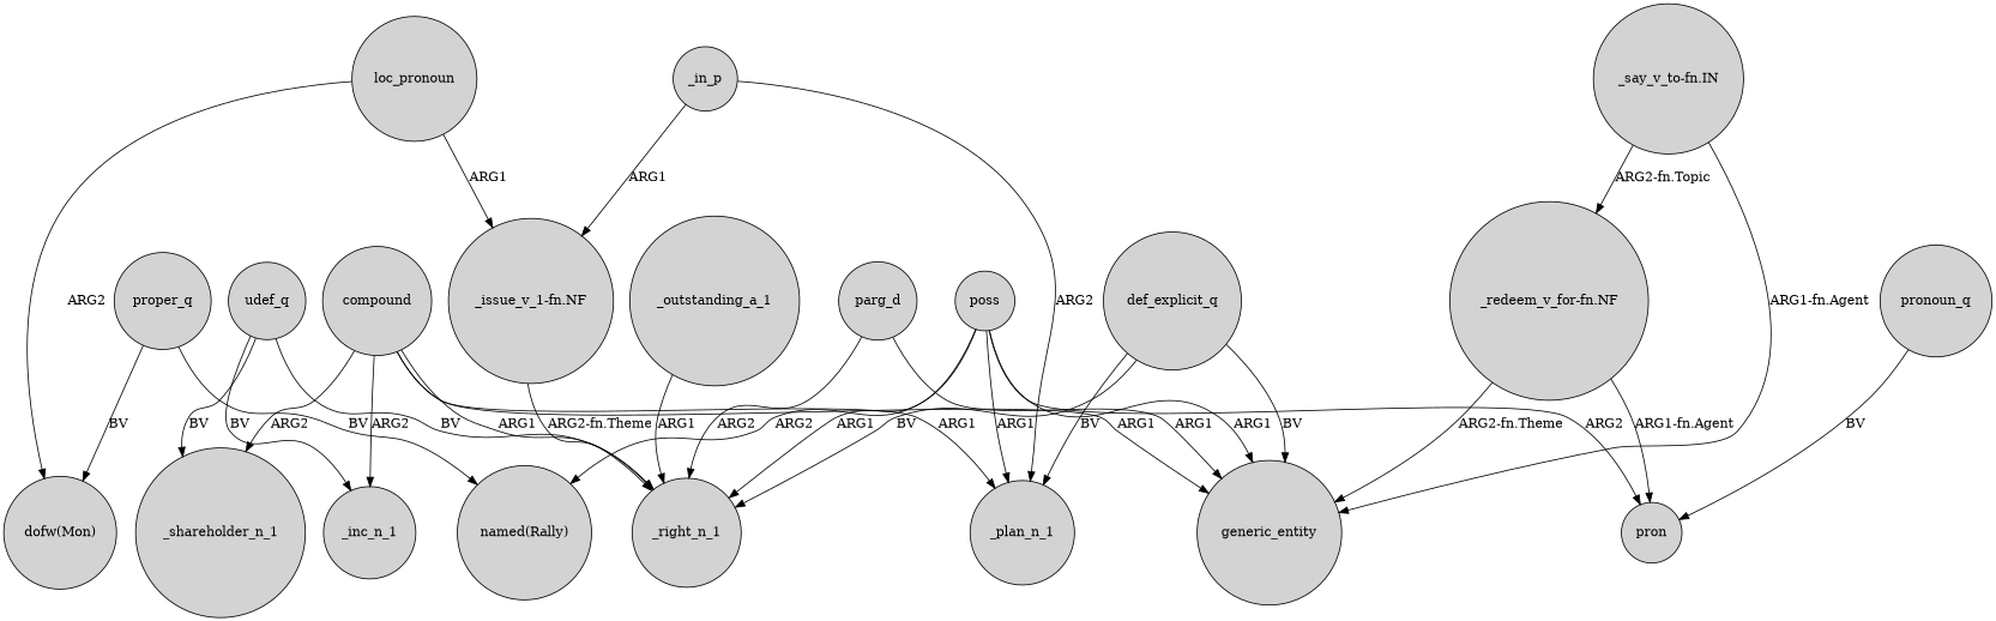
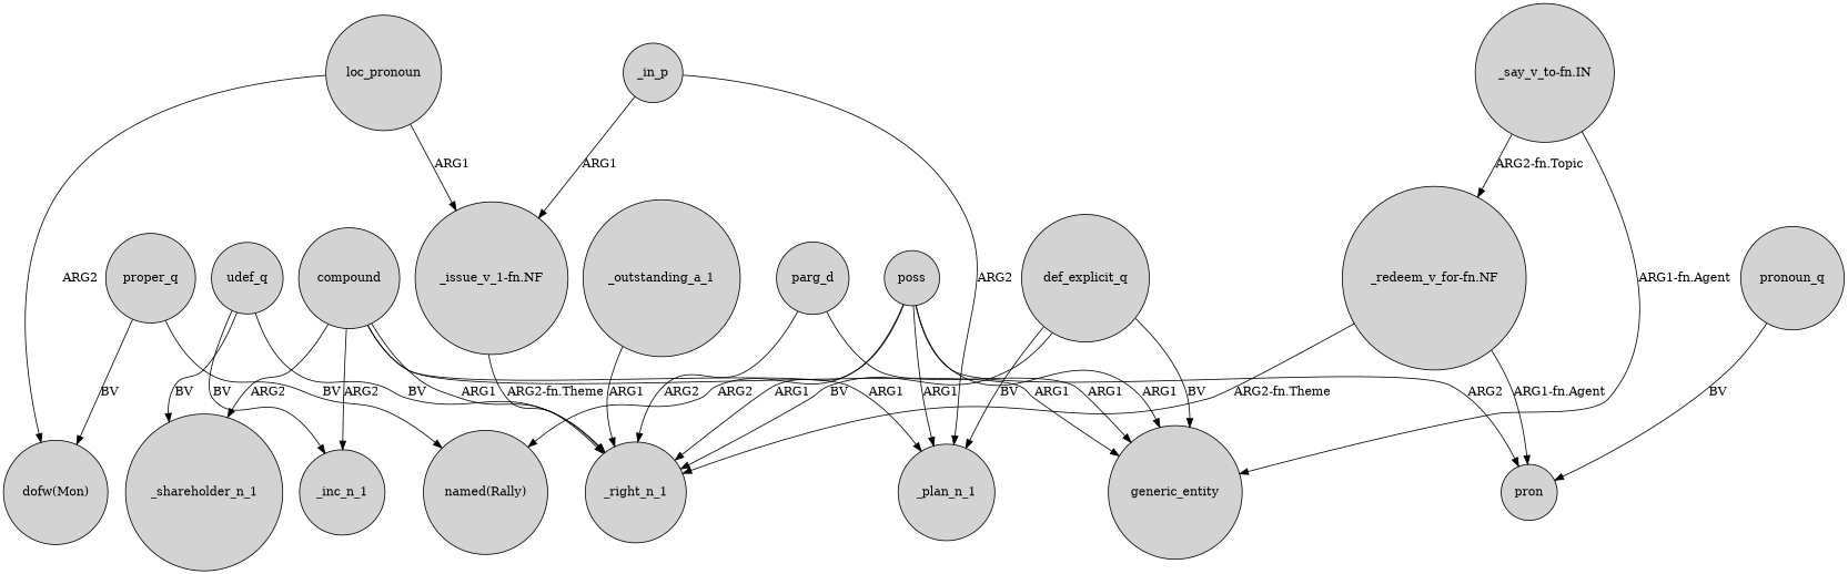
  digraph {
    node [shape=circle style=filled]
    poss
    _plan_n_1
    _right_n_1
    generic_entity
    pron
    "named(Rally)"
    n7 [label=loc_pronoun]
    "_issue_v_1-fn.NF"
    "dofw(Mon)"
    _outstanding_a_1
    compound
    _inc_n_1
    _shareholder_n_1
    udef_q
    "_say_v_to-fn.IN"
    "_redeem_v_for-fn.NF"
    def_explicit_q
    pronoun_q
    parg_d
    proper_q
    _in_p
    poss -> _plan_n_1 [label=ARG1]
    poss -> _right_n_1 [label=ARG1]
    poss -> generic_entity [label=ARG1]
    poss -> pron [label=ARG2]
    poss -> "named(Rally)" [label=ARG2]
    n7 -> "_issue_v_1-fn.NF" [label=ARG1]
    n7 -> "dofw(Mon)" [label=ARG2]
    "_issue_v_1-fn.NF" -> _right_n_1 [label="ARG2-fn.Theme"]
    _outstanding_a_1 -> _right_n_1 [label=ARG1]
    compound -> _plan_n_1 [label=ARG1]
    compound -> _right_n_1 [label=ARG1]
    compound -> generic_entity [label=ARG1]
    compound -> _inc_n_1 [label=ARG2]
    compound -> _shareholder_n_1 [label=ARG2]
    udef_q -> _right_n_1 [label=BV]
    udef_q -> _inc_n_1 [label=BV]
    udef_q -> _shareholder_n_1 [label=BV]
    "_say_v_to-fn.IN" -> generic_entity [label="ARG1-fn.Agent"]
    "_say_v_to-fn.IN" -> "_redeem_v_for-fn.NF" [label="ARG2-fn.Topic"]
-   "_redeem_v_for-fn.NF" -> generic_entity [label="ARG2-fn.Theme"]
+   "_redeem_v_for-fn.NF" -> _right_n_1 [label="ARG2-fn.Theme"]
    "_redeem_v_for-fn.NF" -> pron [label="ARG1-fn.Agent"]
    def_explicit_q -> _plan_n_1 [label=BV]
    def_explicit_q -> _right_n_1 [label=BV]
    def_explicit_q -> generic_entity [label=BV]
    pronoun_q -> pron [label=BV]
    parg_d -> _right_n_1 [label=ARG2]
    parg_d -> generic_entity [label=ARG1]
    proper_q -> "named(Rally)" [label=BV]
    proper_q -> "dofw(Mon)" [label=BV]
    _in_p -> _plan_n_1 [label=ARG2]
    _in_p -> "_issue_v_1-fn.NF" [label=ARG1]
  }
